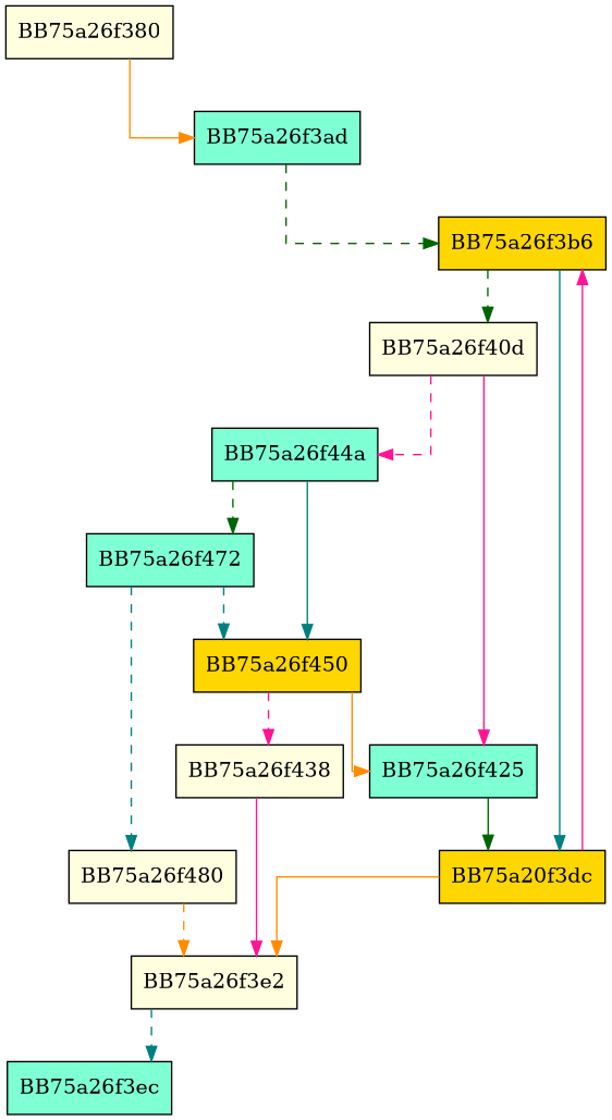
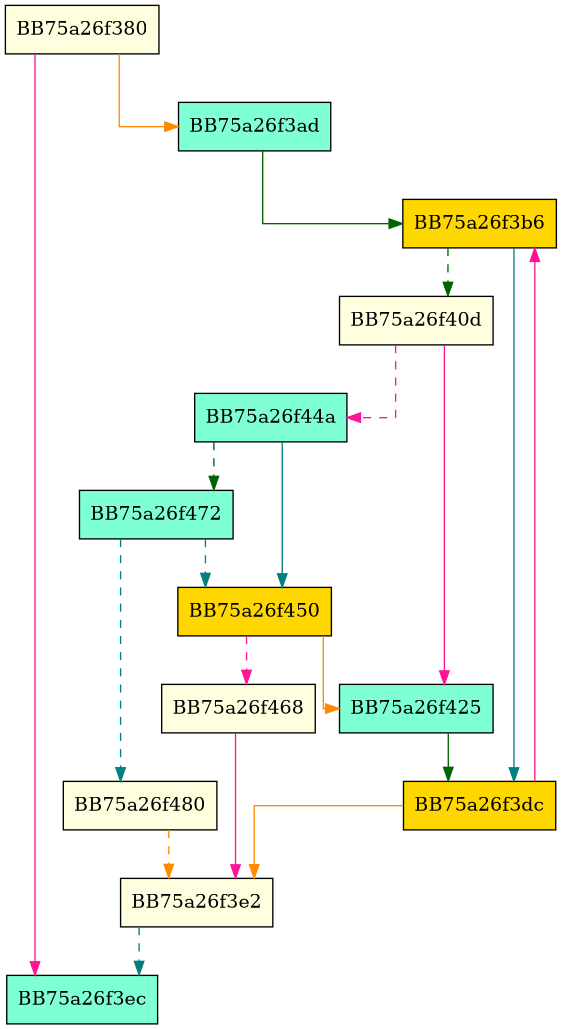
  digraph {
    splines=ortho
    node [fillcolor=lightyellow shape=box style=filled]
    edge [color=deeppink style=solid]
    BB75a26f380
    BB75a26f3ec [fillcolor=aquamarine]
    BB75a26f3ad [fillcolor=aquamarine]
    BB75a26f3b6 [fillcolor=gold]
    BB75a26f40d
-   BB75a26f3dc [fillcolor=gold label=BB75a20f3dc]
+   BB75a26f3dc [fillcolor=gold]
    BB75a26f44a [fillcolor=aquamarine]
    BB75a26f425 [fillcolor=aquamarine]
    BB75a26f3e2
    BB75a26f472 [fillcolor=aquamarine]
    BB75a26f450 [fillcolor=gold]
    BB75a26f480
-   BB75a26f468 [label=BB75a26f438]
+   BB75a26f468
+   BB75a26f380 -> BB75a26f3ec
    BB75a26f380 -> BB75a26f3ad [color=darkorange]
-   BB75a26f3ad -> BB75a26f3b6 [color=darkgreen style=dashed]
+   BB75a26f3ad -> BB75a26f3b6 [color=darkgreen]
    BB75a26f3b6 -> BB75a26f40d [color=darkgreen style=dashed]
    BB75a26f3b6 -> BB75a26f3dc [color=teal]
    BB75a26f40d -> BB75a26f44a [style=dashed]
    BB75a26f40d -> BB75a26f425
    BB75a26f3dc -> BB75a26f3b6
    BB75a26f3dc -> BB75a26f3e2 [color=darkorange]
    BB75a26f44a -> BB75a26f472 [color=darkgreen style=dashed]
    BB75a26f44a -> BB75a26f450 [color=teal]
    BB75a26f425 -> BB75a26f3dc [color=darkgreen]
    BB75a26f3e2 -> BB75a26f3ec [color=teal style=dashed]
    BB75a26f472 -> BB75a26f450 [color=teal style=dashed]
    BB75a26f472 -> BB75a26f480 [color=teal style=dashed]
    BB75a26f450 -> BB75a26f425 [color=darkorange]
    BB75a26f450 -> BB75a26f468 [style=dashed]
    BB75a26f480 -> BB75a26f3e2 [color=darkorange style=dashed]
    BB75a26f468 -> BB75a26f3e2
  }
